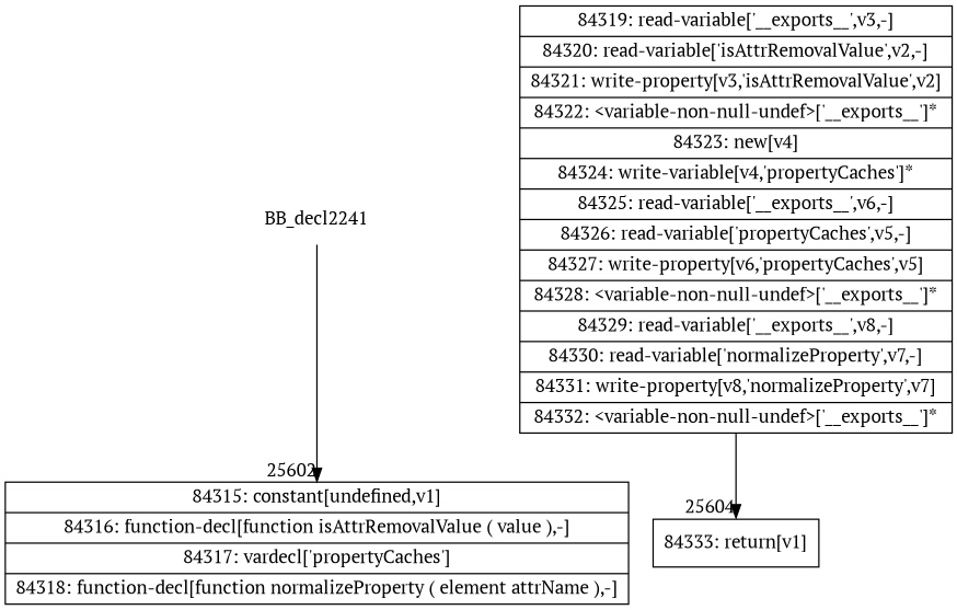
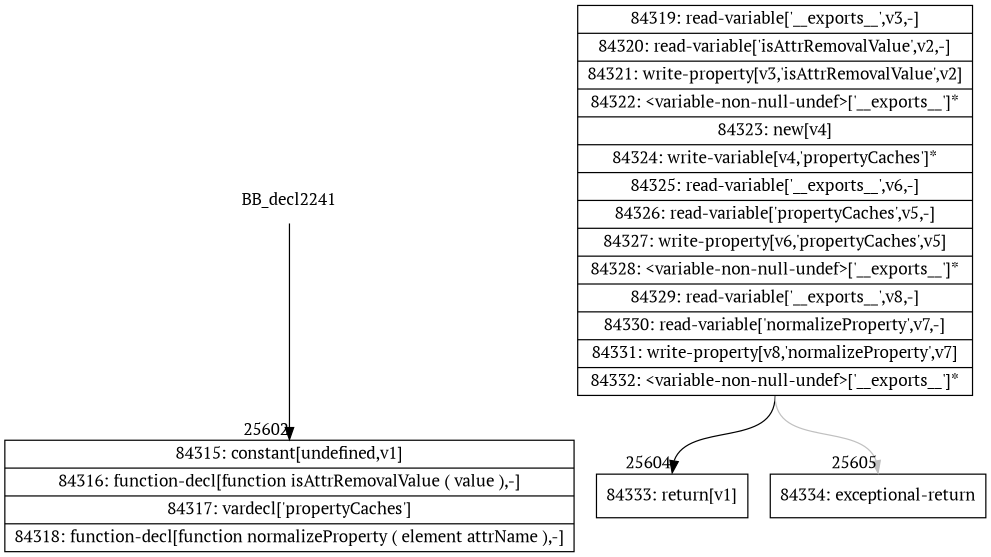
  digraph {
    fontname="PT Serif"
    rankdir=TD
    node [fontname="PT Serif" shape=record]
    edge [fontname="PT Serif" headport=n tailport=s]
    n1 [label=BB_decl2241 shape=none]
    n2 [label="{84315: constant[undefined,v1]|84316: function-decl[function isAttrRemovalValue ( value ),-]|84317: vardecl['propertyCaches']|84318: function-decl[function normalizeProperty ( element attrName ),-]}"]
    n3 [label="{84319: read-variable['__exports__',v3,-]|84320: read-variable['isAttrRemovalValue',v2,-]|84321: write-property[v3,'isAttrRemovalValue',v2]|84322: \<variable-non-null-undef\>['__exports__']*|84323: new[v4]|84324: write-variable[v4,'propertyCaches']*|84325: read-variable['__exports__',v6,-]|84326: read-variable['propertyCaches',v5,-]|84327: write-property[v6,'propertyCaches',v5]|84328: \<variable-non-null-undef\>['__exports__']*|84329: read-variable['__exports__',v8,-]|84330: read-variable['normalizeProperty',v7,-]|84331: write-property[v8,'normalizeProperty',v7]|84332: \<variable-non-null-undef\>['__exports__']*}"]
    n4 [label="{84333: return[v1]}"]
+   n5 [label="{84334: exceptional-return}"]
    n1 -> n2 [headlabel="    25602"]
    n3 -> n4 [headlabel="      25604"]
+   n3 -> n5 [color=gray headlabel="      25605"]
  }
